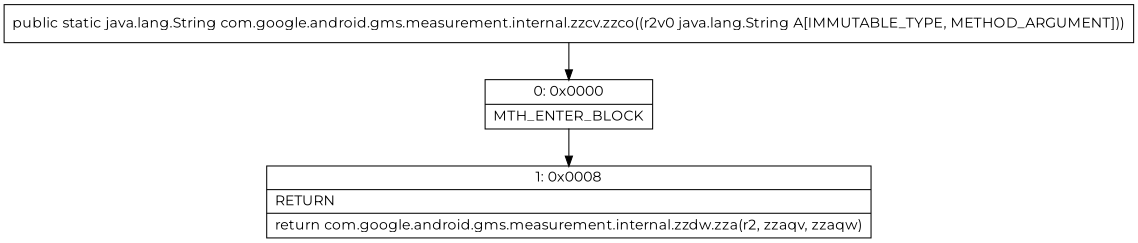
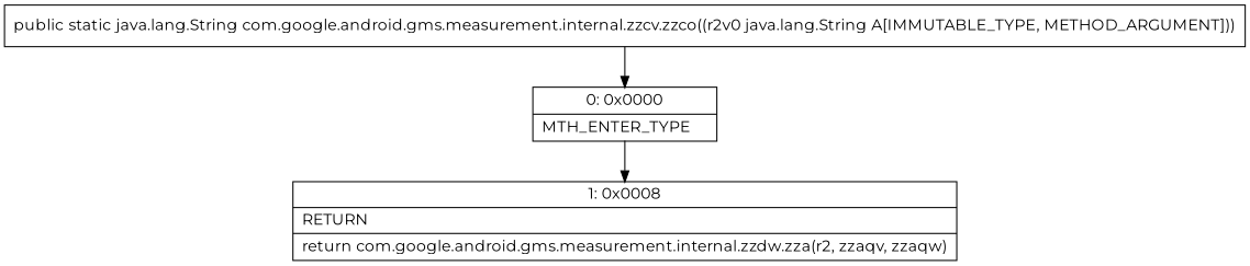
  digraph {
    fontname=Montserrat
    node [shape=record fontname=Montserrat]
    edge [fontname=Montserrat]
-   n1 [label="{0\:\ 0x0000|MTH_ENTER_BLOCK\l}"]
+   n1 [label="{0\:\ 0x0000|MTH_ENTER_TYPE\l}"]
    n2 [label="{1\:\ 0x0008|RETURN\l|return com.google.android.gms.measurement.internal.zzdw.zza(r2, zzaqv, zzaqw)\l}"]
    n3 [label="{public static java.lang.String com.google.android.gms.measurement.internal.zzcv.zzco((r2v0 java.lang.String A[IMMUTABLE_TYPE, METHOD_ARGUMENT])) }"]
    n1 -> n2
    n3 -> n1
  }
